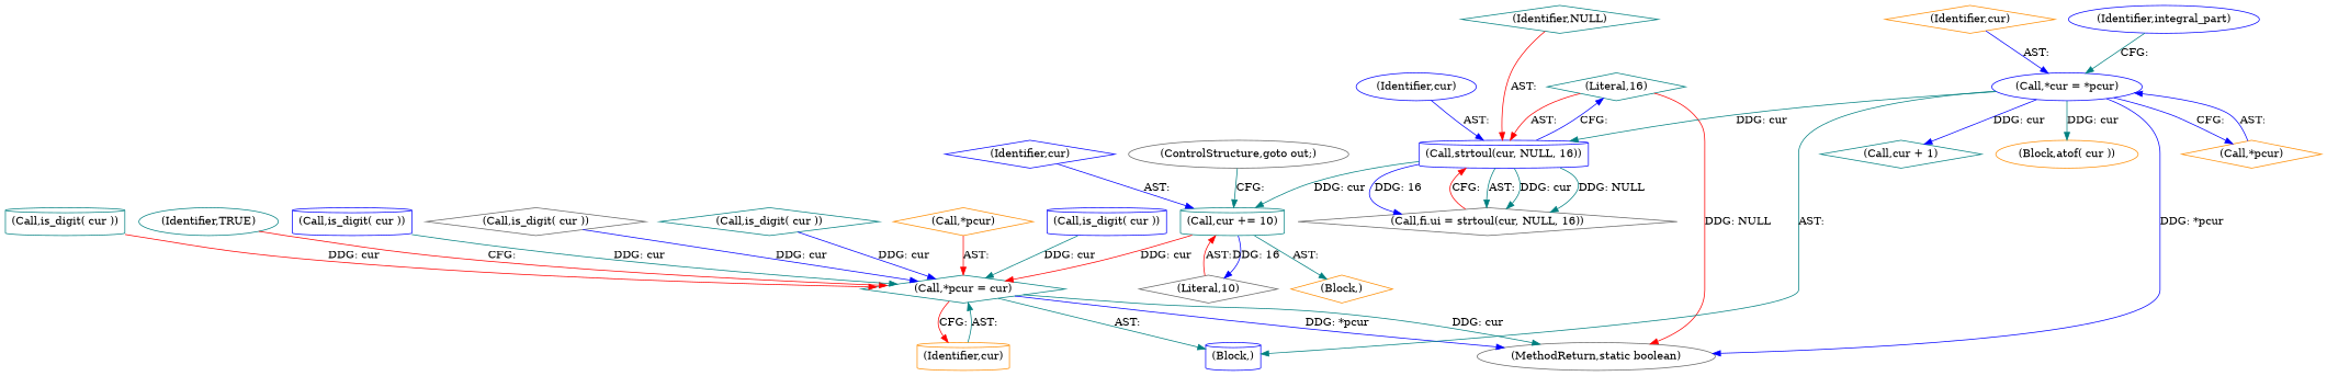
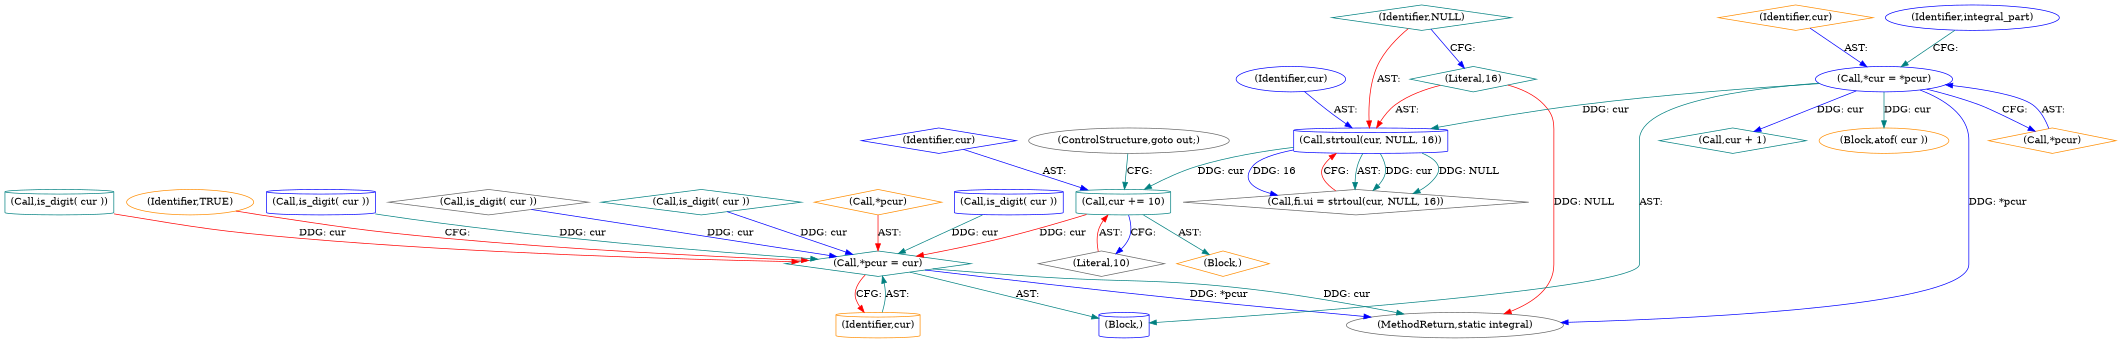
  digraph {
    node [color=blue shape=diamond]
    edge [color=teal]
    n1 [color=teal label="(Call,cur += 10)" shape=cylinder]
    n2 [color=teal label="(Call,*pcur = cur)"]
    n3 [color=darkorange label="(Block,)"]
    n4 [color=gray40 label="(Literal,10)"]
-   n5 [color=gray40 label="(MethodReturn,static boolean)" shape=ellipse]
+   n5 [color=gray40 label="(MethodReturn,static integral)" shape=ellipse]
    n6 [label="(Block,)" shape=cylinder]
    n7 [color=darkorange label="(Identifier,cur)" shape=cylinder]
    n8 [label="(Call,strtoul(cur, NULL, 16))" shape=cylinder]
    n9 [color=teal label="(Literal,16)"]
    n10 [color=gray40 label="(Call,fi.ui = strtoul(cur, NULL, 16))"]
    n11 [label="(Call,*cur = *pcur)" shape=ellipse]
    n12 [color=darkorange label="(Call,*pcur)"]
    n13 [color=teal label="(Call,cur + 1)"]
    n14 [color=darkorange label="(Block,atof( cur ))" shape=ellipse]
    n15 [label="(Identifier,cur)" shape=ellipse]
-   n16 [color=teal label="(Identifier,TRUE)" shape=ellipse]
+   n16 [color=darkorange label="(Identifier,TRUE)" shape=ellipse]
    n17 [color=darkorange label="(Identifier,cur)"]
    n18 [label="(Identifier,cur)"]
    n19 [color=teal label="(Identifier,NULL)"]
    n20 [label="(Call,is_digit( cur ))" shape=cylinder]
    n21 [color=gray40 label="(Call,is_digit( cur ))"]
    n22 [color=teal label="(Call,is_digit( cur ))"]
    n23 [color=darkorange label="(Call,*pcur)"]
    n24 [label="(Call,is_digit( cur ))" shape=cylinder]
    n25 [color=gray40 label="(ControlStructure,goto out;)" shape=ellipse]
    n26 [color=teal label="(Call,is_digit( cur ))" shape=cylinder]
    n27 [label="(Identifier,integral_part)" shape=ellipse]
    n1 -> n2 [color=red label="DDG: cur"]
    n1 -> n3 [label="AST: "]
-   n1 -> n4 [color=blue label="DDG: 16"]
+   n1 -> n4 [color=blue label="CFG: "]
    n2 -> n5 [label="DDG: cur"]
    n2 -> n5 [color=blue label="DDG: *pcur"]
    n2 -> n6 [label="AST: "]
    n2 -> n7 [color=red label="CFG: "]
    n4 -> n1 [color=red label="AST: "]
    n7 -> n2 [label="AST: "]
    n8 -> n1 [label="DDG: cur"]
-   n8 -> n9 [color=blue label="CFG: "]
+   n19 -> n9 [color=blue label="CFG: "]
    n8 -> n10 [label="AST: "]
    n8 -> n10 [label="DDG: cur"]
    n8 -> n10 [label="DDG: NULL"]
    n8 -> n10 [color=blue label="DDG: 16"]
    n9 -> n5 [color=red label="DDG: NULL"]
    n9 -> n8 [color=red label="AST: "]
    n10 -> n8 [color=red label="CFG: "]
    n11 -> n5 [color=blue label="DDG: *pcur"]
    n11 -> n6 [label="AST: "]
    n11 -> n8 [label="DDG: cur"]
    n11 -> n12 [color=blue label="CFG: "]
    n11 -> n13 [color=blue label="DDG: cur"]
    n11 -> n14 [label="DDG: cur"]
    n12 -> n11 [color=blue label="AST: "]
    n15 -> n8 [color=blue label="AST: "]
    n16 -> n2 [color=red label="CFG: "]
    n17 -> n11 [color=blue label="AST: "]
    n18 -> n1 [color=blue label="AST: "]
    n19 -> n8 [color=red label="AST: "]
    n20 -> n2 [label="DDG: cur"]
    n21 -> n2 [color=blue label="DDG: cur"]
    n22 -> n2 [color=blue label="DDG: cur"]
    n23 -> n2 [color=red label="AST: "]
    n24 -> n2 [label="DDG: cur"]
    n25 -> n1 [label="CFG: "]
    n26 -> n2 [color=red label="DDG: cur"]
    n27 -> n11 [label="CFG: "]
  }
